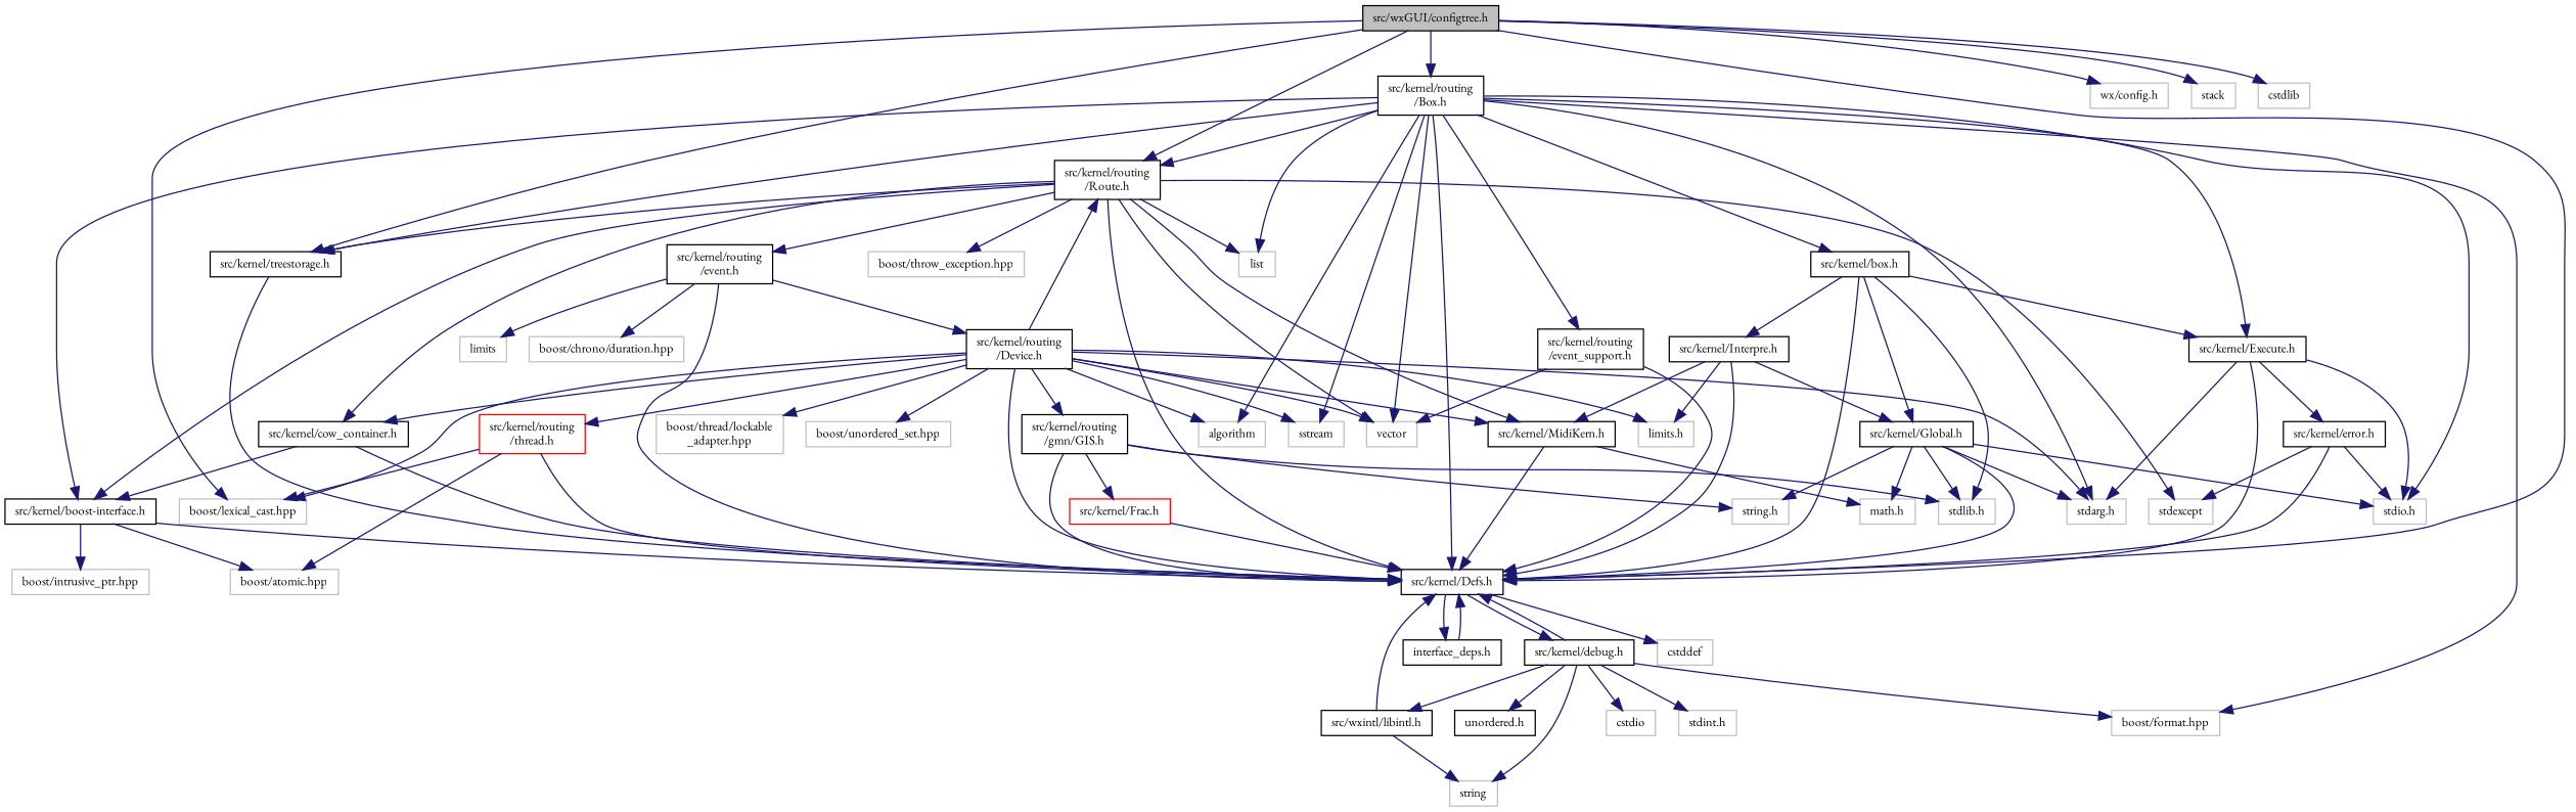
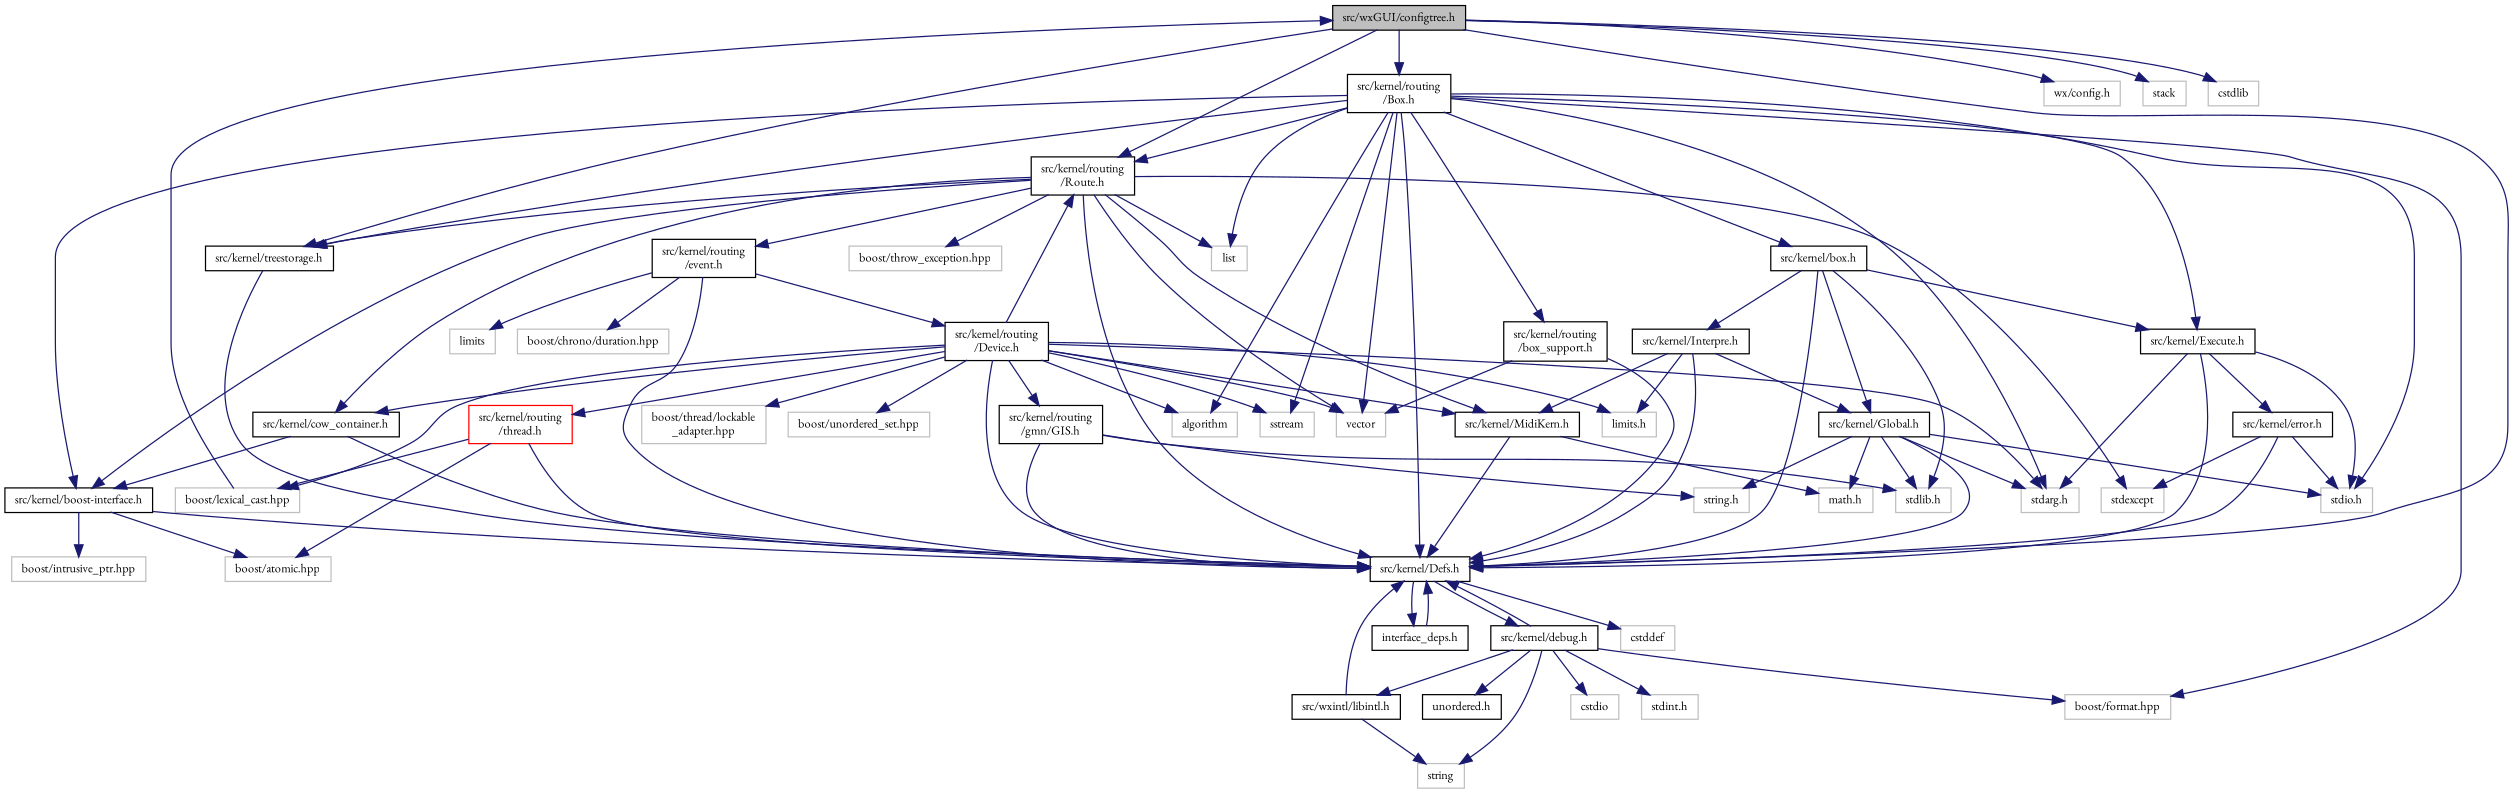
  digraph {
    fontname="EB Garamond"
    node [color=grey75 fillcolor=white fontname="EB Garamond" fontsize=10 shape=record style=filled]
    edge [color=midnightblue fontname="EB Garamond" fontsize=10 labelfontname=Sans labelfontsize=10 style=solid]
    n1 [color=black fillcolor=grey75 fontcolor=black height=0.2 label="src/wxGUI/configtree.h" width=0.4]
    n2 [color=black height=0.2 label="src/kernel/Defs.h" width=0.4]
    n3 [color=black height=0.2 label="src/kernel/routing\l/Route.h" width=0.4]
    n4 [color=black height=0.2 label="src/kernel/treestorage.h" width=0.4]
    n5 [height=0.2 label="boost/lexical_cast.hpp" width=0.4]
    n6 [color=black height=0.2 label="src/kernel/routing\l/Box.h" width=0.4]
    n7 [height=0.2 label="wx/config.h" width=0.4]
    n8 [height=0.2 label=stack width=0.4]
    n9 [height=0.2 label=cstdlib width=0.4]
    n10 [color=black height=0.2 label="interface_deps.h" width=0.4]
    n11 [height=0.2 label=cstddef width=0.4]
    n12 [color=black height=0.2 label="src/kernel/debug.h" width=0.4]
    n13 [color=black height=0.2 label="src/kernel/cow_container.h" width=0.4]
    n14 [color=black height=0.2 label="src/kernel/boost-interface.h" width=0.4]
    n15 [color=black height=0.2 label="src/kernel/MidiKern.h" width=0.4]
    n16 [height=0.2 label=list width=0.4]
    n17 [height=0.2 label=vector width=0.4]
    n18 [height=0.2 label=stdexcept width=0.4]
    n19 [height=0.2 label="boost/throw_exception.hpp" width=0.4]
    n20 [color=black height=0.2 label="src/kernel/routing\l/event.h" width=0.4]
    n21 [height=0.2 label="boost/format.hpp" width=0.4]
    n22 [height=0.2 label=algorithm width=0.4]
    n23 [height=0.2 label=sstream width=0.4]
    n24 [height=0.2 label="stdarg.h" width=0.4]
    n25 [color=black height=0.2 label="src/kernel/Execute.h" width=0.4]
    n26 [height=0.2 label="stdio.h" width=0.4]
    n27 [color=black height=0.2 label="src/kernel/box.h" width=0.4]
-   n28 [color=black height=0.2 label="src/kernel/routing\l/event_support.h" width=0.4]
+   n28 [color=black height=0.2 label="src/kernel/routing\l/box_support.h" width=0.4]
    n29 [color=black height=0.2 label="src/wxintl/libintl.h" width=0.4]
    n30 [height=0.2 label=string width=0.4]
    n31 [height=0.2 label=cstdio width=0.4]
    n32 [height=0.2 label="stdint.h" width=0.4]
    n33 [color=black height=0.2 label="unordered.h" width=0.4]
    n34 [height=0.2 label="boost/atomic.hpp" width=0.4]
    n35 [height=0.2 label="boost/intrusive_ptr.hpp" width=0.4]
    n36 [height=0.2 label="math.h" width=0.4]
    n37 [color=black height=0.2 label="src/kernel/routing\l/Device.h" width=0.4]
    n38 [height=0.2 label="boost/chrono/duration.hpp" width=0.4]
    n39 [height=0.2 label=limits width=0.4]
    n40 [color=black height=0.2 label="src/kernel/routing\l/gmn/GIS.h" width=0.4]
    n41 [color=red height=0.2 label="src/kernel/routing\l/thread.h" width=0.4]
    n42 [height=0.2 label="boost/thread/lockable\l_adapter.hpp" width=0.4]
    n43 [height=0.2 label="limits.h" width=0.4]
    n44 [height=0.2 label="boost/unordered_set.hpp" width=0.4]
-   n45 [color=red height=0.2 label="src/kernel/Frac.h" width=0.4]
    n46 [height=0.2 label="string.h" width=0.4]
    n47 [height=0.2 label="stdlib.h" width=0.4]
    n48 [color=black height=0.2 label="src/kernel/error.h" width=0.4]
    n49 [color=black height=0.2 label="src/kernel/Global.h" width=0.4]
    n50 [color=black height=0.2 label="src/kernel/Interpre.h" width=0.4]
    n1 -> n2
    n1 -> n3
    n1 -> n4
-   n1 -> n5
+   n5 -> n1
    n1 -> n6
    n1 -> n7
    n1 -> n8
    n1 -> n9
    n2 -> n10
    n2 -> n11
    n2 -> n12
    n3 -> n2
    n3 -> n4
    n3 -> n13
    n3 -> n14
    n3 -> n15
    n3 -> n16
    n3 -> n17
    n3 -> n18
    n3 -> n19
    n3 -> n20
    n4 -> n2
    n6 -> n2
    n6 -> n3
    n6 -> n4
    n6 -> n14
    n6 -> n16
    n6 -> n17
    n6 -> n21
    n6 -> n22
    n6 -> n23
    n6 -> n24
    n6 -> n25
    n6 -> n26
    n6 -> n27
    n6 -> n28
    n10 -> n2
    n12 -> n2
    n12 -> n21
    n12 -> n29
    n12 -> n30
    n12 -> n31
    n12 -> n32
    n12 -> n33
    n13 -> n2
    n13 -> n14
    n14 -> n2
    n14 -> n34
    n14 -> n35
    n15 -> n2
    n15 -> n36
    n20 -> n2
    n20 -> n37
    n20 -> n38
    n20 -> n39
    n25 -> n2
    n25 -> n24
    n25 -> n26
    n25 -> n48
    n27 -> n2
    n27 -> n25
    n27 -> n47
    n27 -> n49
    n27 -> n50
    n28 -> n2
    n28 -> n17
    n29 -> n2
    n29 -> n30
    n37 -> n2
    n37 -> n3
    n37 -> n5
    n37 -> n13
    n37 -> n15
    n37 -> n17
    n37 -> n22
    n37 -> n23
    n37 -> n24
    n37 -> n40
    n37 -> n41
    n37 -> n42
    n37 -> n43
    n37 -> n44
    n40 -> n2
-   n40 -> n45
    n40 -> n46
    n40 -> n47
    n41 -> n2
    n41 -> n5
    n41 -> n34
-   n45 -> n2
    n48 -> n2
    n48 -> n18
    n48 -> n26
    n49 -> n2
    n49 -> n24
    n49 -> n26
    n49 -> n36
    n49 -> n46
    n49 -> n47
    n50 -> n2
    n50 -> n15
    n50 -> n43
    n50 -> n49
  }
